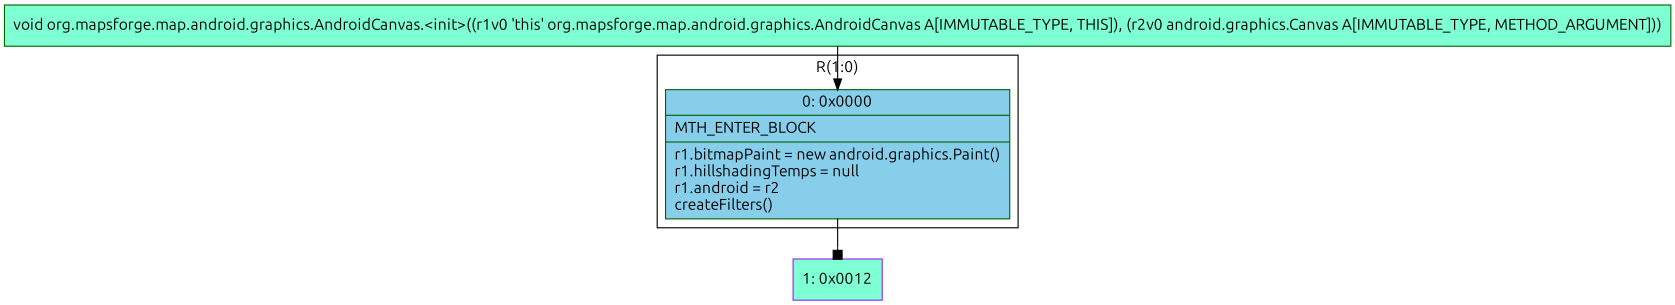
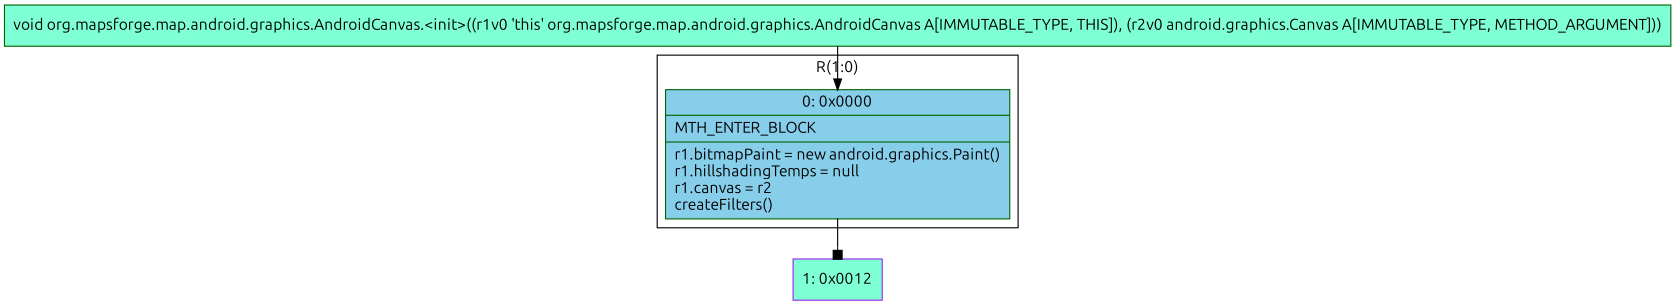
  digraph {
    fontname=Ubuntu
    node [color=darkgreen shape=record style=filled fillcolor=aquamarine fontname=Ubuntu]
    edge [fontname=Ubuntu]
-   n1 [label="{0\:\ 0x0000|MTH_ENTER_BLOCK\l|r1.bitmapPaint = new android.graphics.Paint()\lr1.hillshadingTemps = null\lr1.android = r2\lcreateFilters()\l}" fillcolor=skyblue]
+   n1 [label="{0\:\ 0x0000|MTH_ENTER_BLOCK\l|r1.bitmapPaint = new android.graphics.Paint()\lr1.hillshadingTemps = null\lr1.canvas = r2\lcreateFilters()\l}" fillcolor=skyblue]
    n2 [color=purple label="{1\:\ 0x0012}"]
    n3 [label="{void org.mapsforge.map.android.graphics.AndroidCanvas.\<init\>((r1v0 'this' org.mapsforge.map.android.graphics.AndroidCanvas A[IMMUTABLE_TYPE, THIS]), (r2v0 android.graphics.Canvas A[IMMUTABLE_TYPE, METHOD_ARGUMENT])) }"]
    subgraph cluster_1 {
      label="R(1:0)"
      n1
    }
    n1 -> n2 [arrowhead=box]
    n3 -> n1 [arrowhead=normal]
  }
